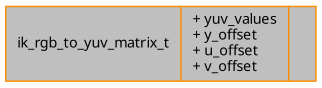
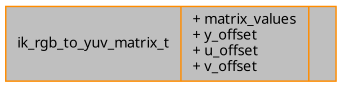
  digraph {
    rankdir=LR
    fontname="Noto Sans"
-   n1 [color=darkorange fillcolor=grey75 fontcolor=black fontname="Noto Sans" fontsize=10 height=0.2 label="{ik_rgb_to_yuv_matrix_t\n|+ yuv_values\l+ y_offset\l+ u_offset\l+ v_offset\l|}" shape=record style=filled width=0.4]
+   n1 [color=darkorange fillcolor=grey75 fontcolor=black fontname="Noto Sans" fontsize=10 height=0.2 label="{ik_rgb_to_yuv_matrix_t\n|+ matrix_values\l+ y_offset\l+ u_offset\l+ v_offset\l|}" shape=record style=filled width=0.4]
  }
